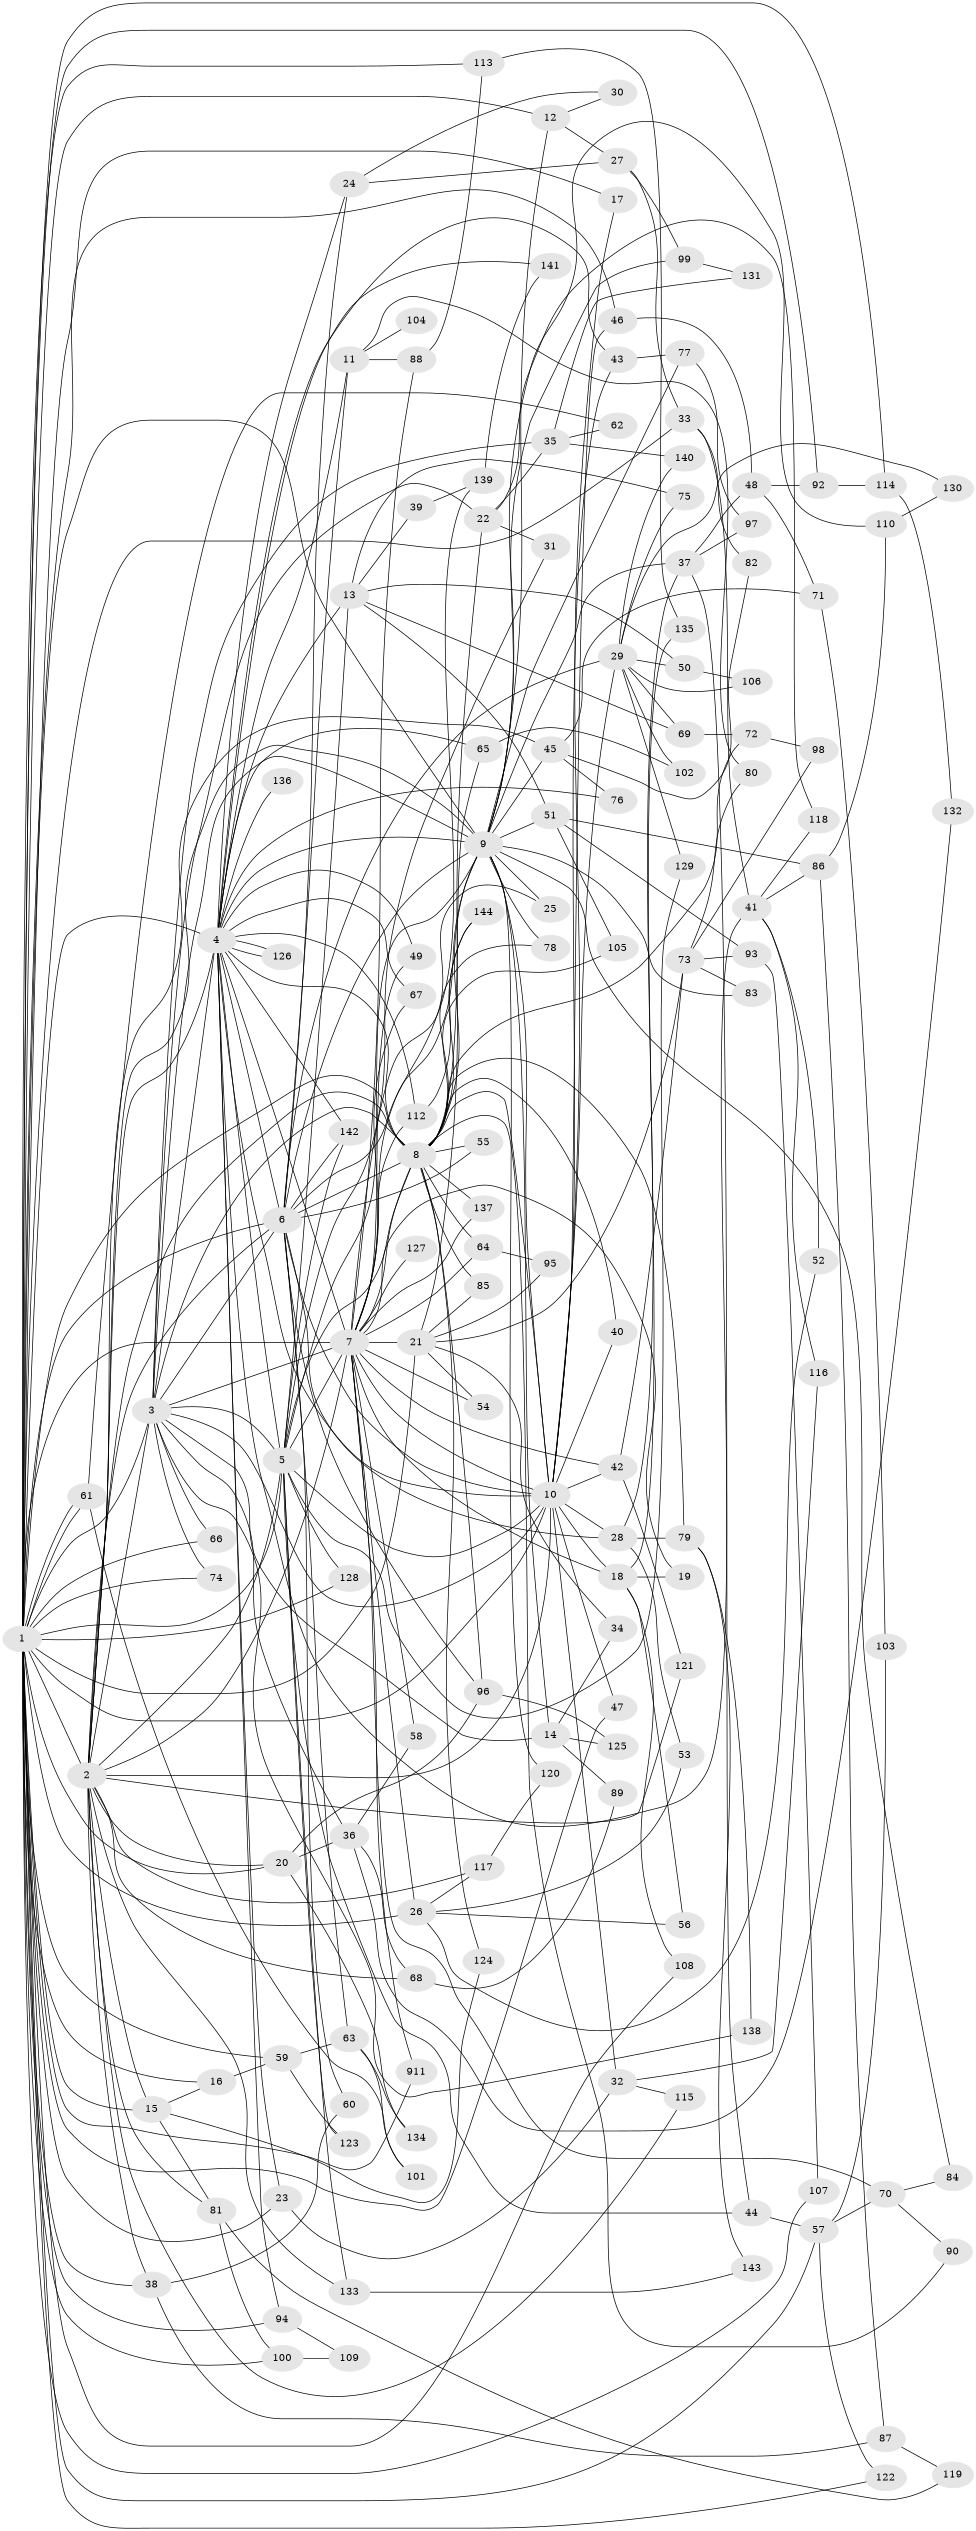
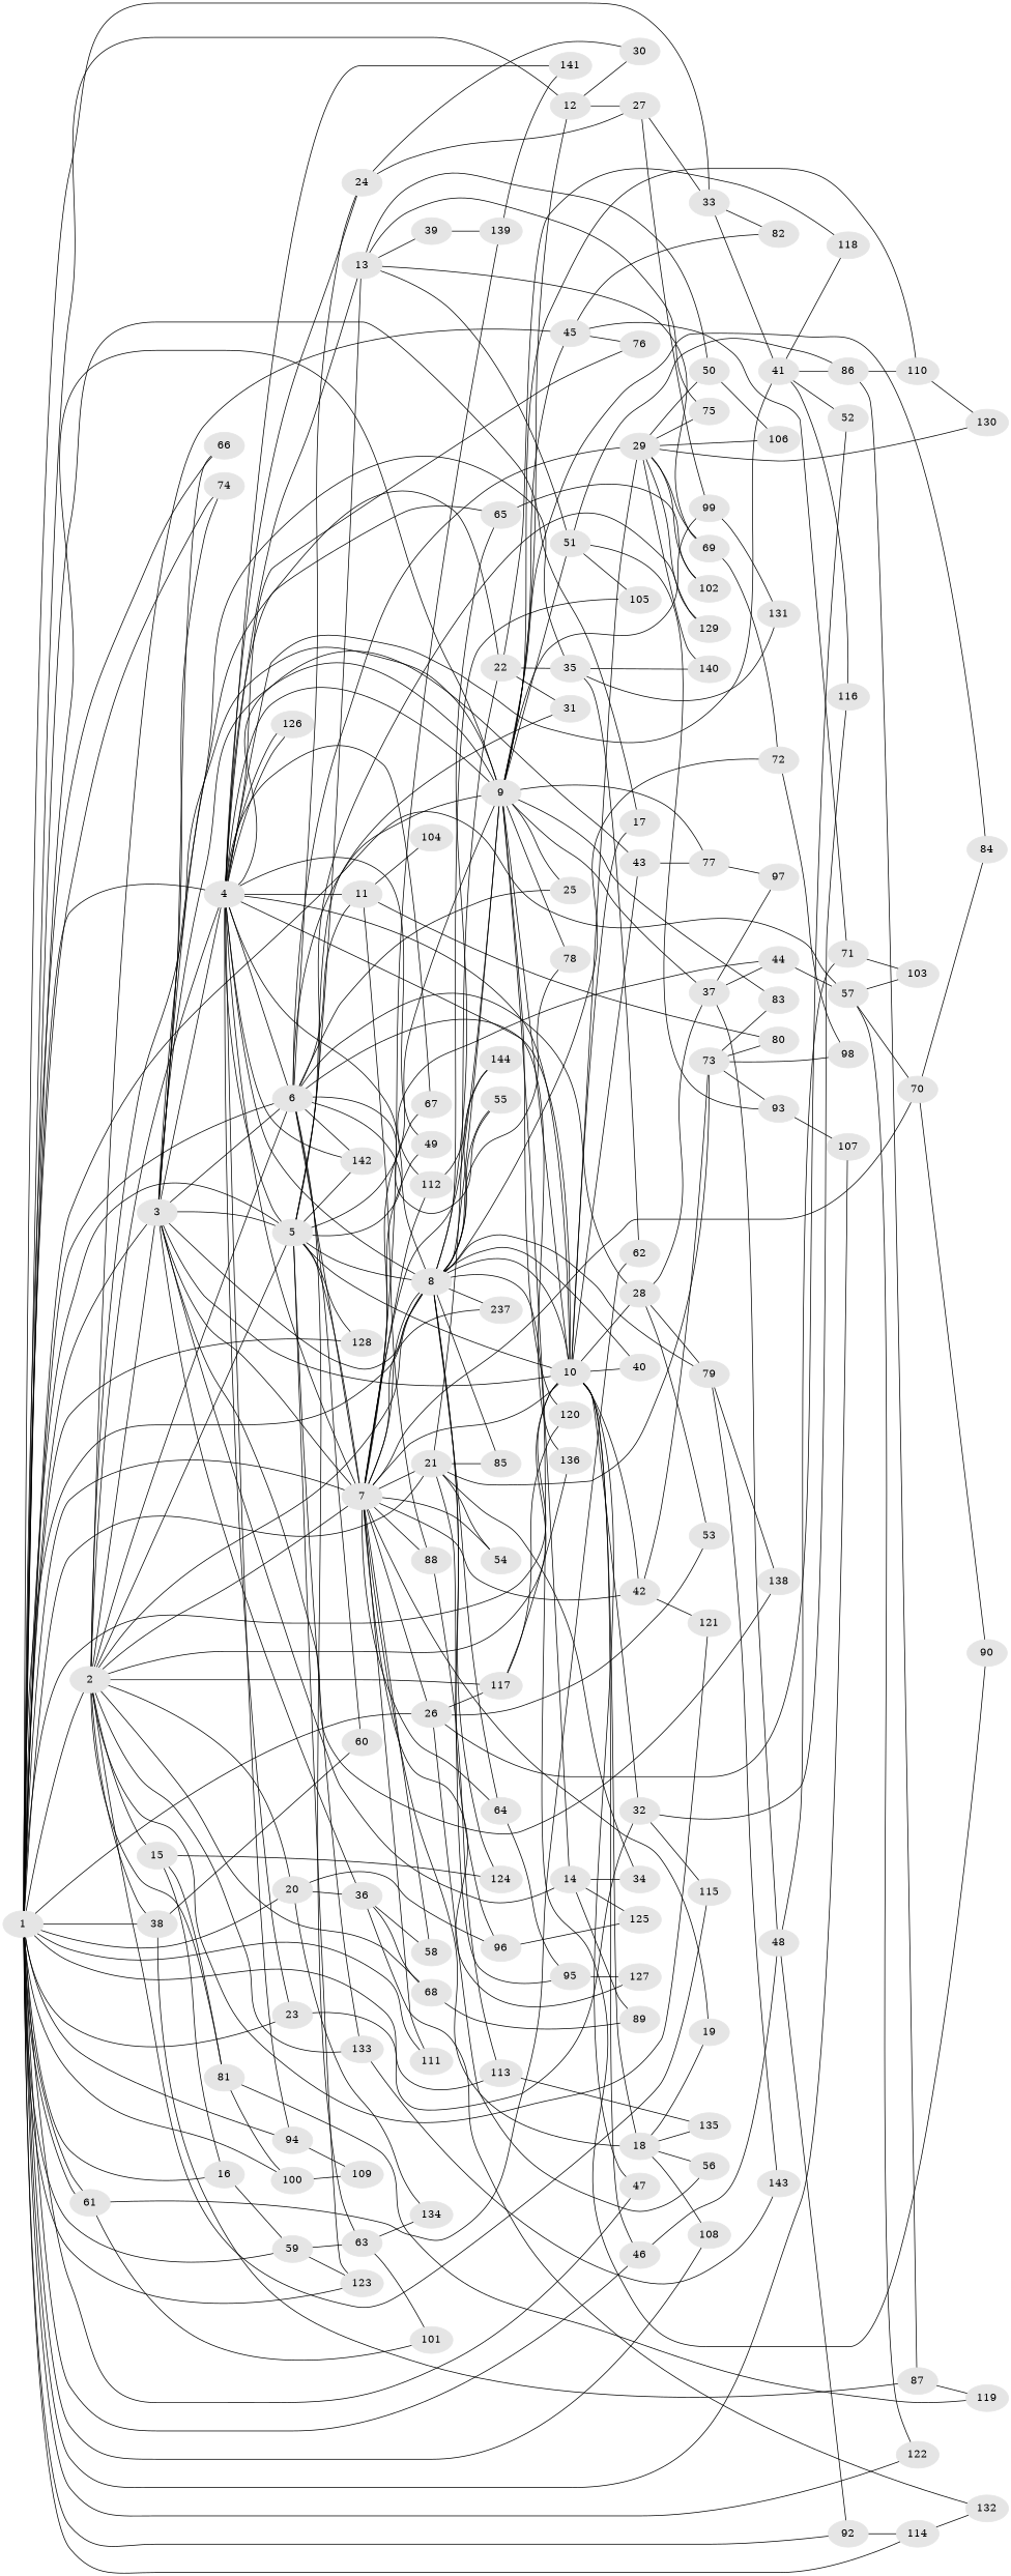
  graph {
    rankdir=LR
    node [color=gray90 style=filled]
    1
    2
    3
    4
    5
    6
    7
    8
    9
    10
    12
    15
    16
    17
    20
    21
    23
    26
    33
    38
    46
    47
    57
    59
    61
    66
    74
    92
    94
    100
    107
    108
-   111 [label=911]
+   111
    113
    114
    122
    128
    45
    68
    81
    115
    117
    121
    133
    14
    22
    35
    36
    138
    11
    13
    24
    41
    43
    49
    65
    67
    76
    112
    126
    136
    141
    142
    31
    44
    123
    129
    25
    28
    29
    55
    60
    63
    18
    19
    42
    54
    58
    64
    70
    88
    127
-   137
+   137 [label=237]
    139
    40
    72
    78
    79
    85
    90
    96
    105
    124
    144
    37
    51
    77
    83
    84
    99
    110
    120
    32
    27
    30
    134
    34
    73
    95
    56
    52
    53
    82
    87
    48
    103
    62
    101
    109
    135
    132
    71
    89
    119
    143
    125
    118
    140
    131
    80
    104
    39
    50
    69
    75
    116
    86
    102
    106
    130
    98
    97
    93
    1 -- 2
    1 -- 3
    1 -- 4
    1 -- 5
    1 -- 6
    1 -- 7
    1 -- 8
    1 -- 9
    1 -- 10
    1 -- 12
-   1 -- 15
+   1 -- 123
    1 -- 16
    1 -- 17
    1 -- 20
    1 -- 21
    1 -- 23
    1 -- 26
    1 -- 33
    1 -- 38
    1 -- 46
    1 -- 47
    1 -- 57
    1 -- 59
    1 -- 61
    1 -- 61
    1 -- 66
    1 -- 74
    1 -- 92
    1 -- 94
    1 -- 100
    1 -- 107
    1 -- 108
    1 -- 111
    1 -- 113
    1 -- 114
    1 -- 122
    1 -- 128
    2 -- 3
    2 -- 4
    2 -- 5
    2 -- 6
    2 -- 7
    2 -- 8
    2 -- 9
    2 -- 10
    2 -- 15
    2 -- 20
    2 -- 38
    2 -- 45
    2 -- 68
    2 -- 81
    2 -- 115
    2 -- 117
    2 -- 121
    2 -- 133
    3 -- 4
    3 -- 5
    3 -- 6
    3 -- 7
    3 -- 8
    3 -- 9
    3 -- 10
    3 -- 66
    3 -- 74
    3 -- 14
    3 -- 22
    3 -- 35
    3 -- 36
    3 -- 138
    4 -- 5
    4 -- 6
    4 -- 7
    4 -- 8
    4 -- 9
    4 -- 10
    4 -- 23
    4 -- 94
    4 -- 11
    4 -- 13
    4 -- 24
    4 -- 41
    4 -- 43
    4 -- 49
    4 -- 65
    4 -- 67
    4 -- 76
    4 -- 112
    4 -- 126
    4 -- 126
    4 -- 136
    4 -- 141
    4 -- 142
    5 -- 7
    5 -- 8
    5 -- 9
    5 -- 10
    5 -- 128
    5 -- 133
    5 -- 13
    5 -- 142
    5 -- 31
    5 -- 44
    5 -- 123
    5 -- 129
-   6 -- 96
+   6 -- 7
    6 -- 8
    6 -- 9
    6 -- 10
    6 -- 11
    6 -- 24
    6 -- 142
    6 -- 25
    6 -- 28
    6 -- 29
    6 -- 55
    6 -- 60
    6 -- 63
    7 -- 8
    7 -- 9
    7 -- 10
    7 -- 21
    7 -- 26
    7 -- 111
    7 -- 49
    7 -- 67
    7 -- 112
    7 -- 18
    7 -- 19
    7 -- 42
    7 -- 54
    7 -- 58
    7 -- 64
    7 -- 70
    7 -- 88
    7 -- 127
    7 -- 137
    7 -- 139
    8 -- 9
    8 -- 10
    8 -- 65
    8 -- 55
    8 -- 64
    8 -- 137
    8 -- 40
    8 -- 72
    8 -- 78
    8 -- 79
    8 -- 85
    8 -- 90
    8 -- 96
    8 -- 105
    8 -- 124
    8 -- 144
    9 -- 10
    9 -- 12
    9 -- 45
    9 -- 14
    9 -- 25
    9 -- 78
    9 -- 37
    9 -- 51
    9 -- 77
    9 -- 83
    9 -- 84
    9 -- 99
    9 -- 110
    9 -- 120
    10 -- 17
    10 -- 46
    10 -- 47
    10 -- 43
    10 -- 28
    10 -- 29
    10 -- 18
    10 -- 42
    10 -- 40
    10 -- 32
    12 -- 27
    12 -- 30
    15 -- 16
    15 -- 81
    15 -- 124
    16 -- 59
    20 -- 36
    20 -- 96
    20 -- 134
    21 -- 22
    21 -- 54
    21 -- 85
    21 -- 34
    21 -- 73
    21 -- 95
    23 -- 32
    26 -- 117
    26 -- 56
    26 -- 52
    26 -- 53
    33 -- 41
    33 -- 82
    38 -- 60
    38 -- 87
    46 -- 48
    57 -- 122
    57 -- 70
    57 -- 103
    59 -- 123
    59 -- 63
    61 -- 62
    61 -- 101
    92 -- 114
    94 -- 109
    100 -- 109
    113 -- 135
    114 -- 132
    45 -- 76
    45 -- 82
    45 -- 71
    68 -- 89
    81 -- 100
    81 -- 119
+   117 -- 136
    117 -- 120
    133 -- 143
    14 -- 34
    14 -- 89
    14 -- 125
    22 -- 35
    22 -- 31
    22 -- 118
    35 -- 62
    35 -- 140
    35 -- 131
    36 -- 68
    36 -- 58
    36 -- 132
    11 -- 88
    11 -- 80
    11 -- 104
    13 -- 51
    13 -- 39
    13 -- 50
    13 -- 69
    13 -- 75
    24 -- 27
    24 -- 30
    41 -- 52
    41 -- 118
    41 -- 116
    41 -- 86
    43 -- 77
    65 -- 102
    112 -- 144
    44 -- 57
    28 -- 79
    28 -- 37
    28 -- 53
    29 -- 129
    29 -- 140
    29 -- 50
    29 -- 69
    29 -- 75
    29 -- 102
    29 -- 106
    29 -- 130
    63 -- 134
    63 -- 101
    18 -- 108
    18 -- 19
    18 -- 56
    18 -- 135
    42 -- 121
    42 -- 73
    64 -- 95
    70 -- 90
    70 -- 84
    88 -- 113
    139 -- 141
    72 -- 98
    79 -- 138
    79 -- 143
    96 -- 125
    37 -- 44
    37 -- 48
    37 -- 97
    51 -- 105
    51 -- 86
    51 -- 93
    77 -- 97
    99 -- 131
    110 -- 130
    32 -- 115
    32 -- 116
    27 -- 33
    27 -- 99
    73 -- 83
    73 -- 80
    73 -- 98
    73 -- 93
+   95 -- 127
    87 -- 119
    48 -- 92
    48 -- 71
    71 -- 103
    39 -- 139
    50 -- 106
    69 -- 72
    86 -- 110
    86 -- 87
    93 -- 107
  }
